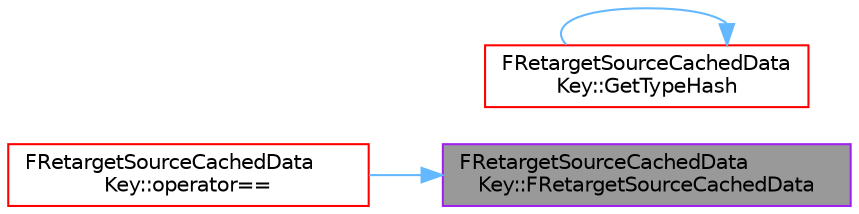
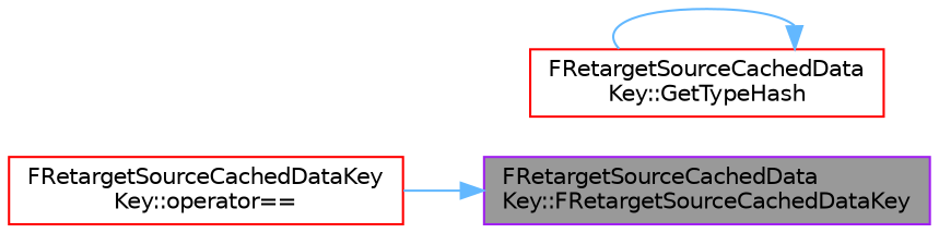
  digraph {
    rankdir=RL
    node [color=red fillcolor=white fontname=Helvetica fontsize=10 shape=box style=filled]
    edge [color=steelblue1 dir=back fontname=Helvetica fontsize=10 labelfontname=Helvetica labelfontsize=10 style=solid]
-   n1 [color=purple fillcolor=grey60 fontcolor=black height=0.2 label="FRetargetSourceCachedData\lKey::FRetargetSourceCachedData" width=0.4]
-   n2 [height=0.2 label="FRetargetSourceCachedData\lKey::operator==" width=0.4]
+   n1 [color=purple fillcolor=grey60 fontcolor=black height=0.2 label="FRetargetSourceCachedData\lKey::FRetargetSourceCachedDataKey" width=0.4]
+   n2 [height=0.2 label="FRetargetSourceCachedDataKey\lKey::operator==" width=0.4]
    n3 [height=0.2 label="FRetargetSourceCachedData\lKey::GetTypeHash" width=0.4]
    n1 -> n2
    n3 -> n3
  }
